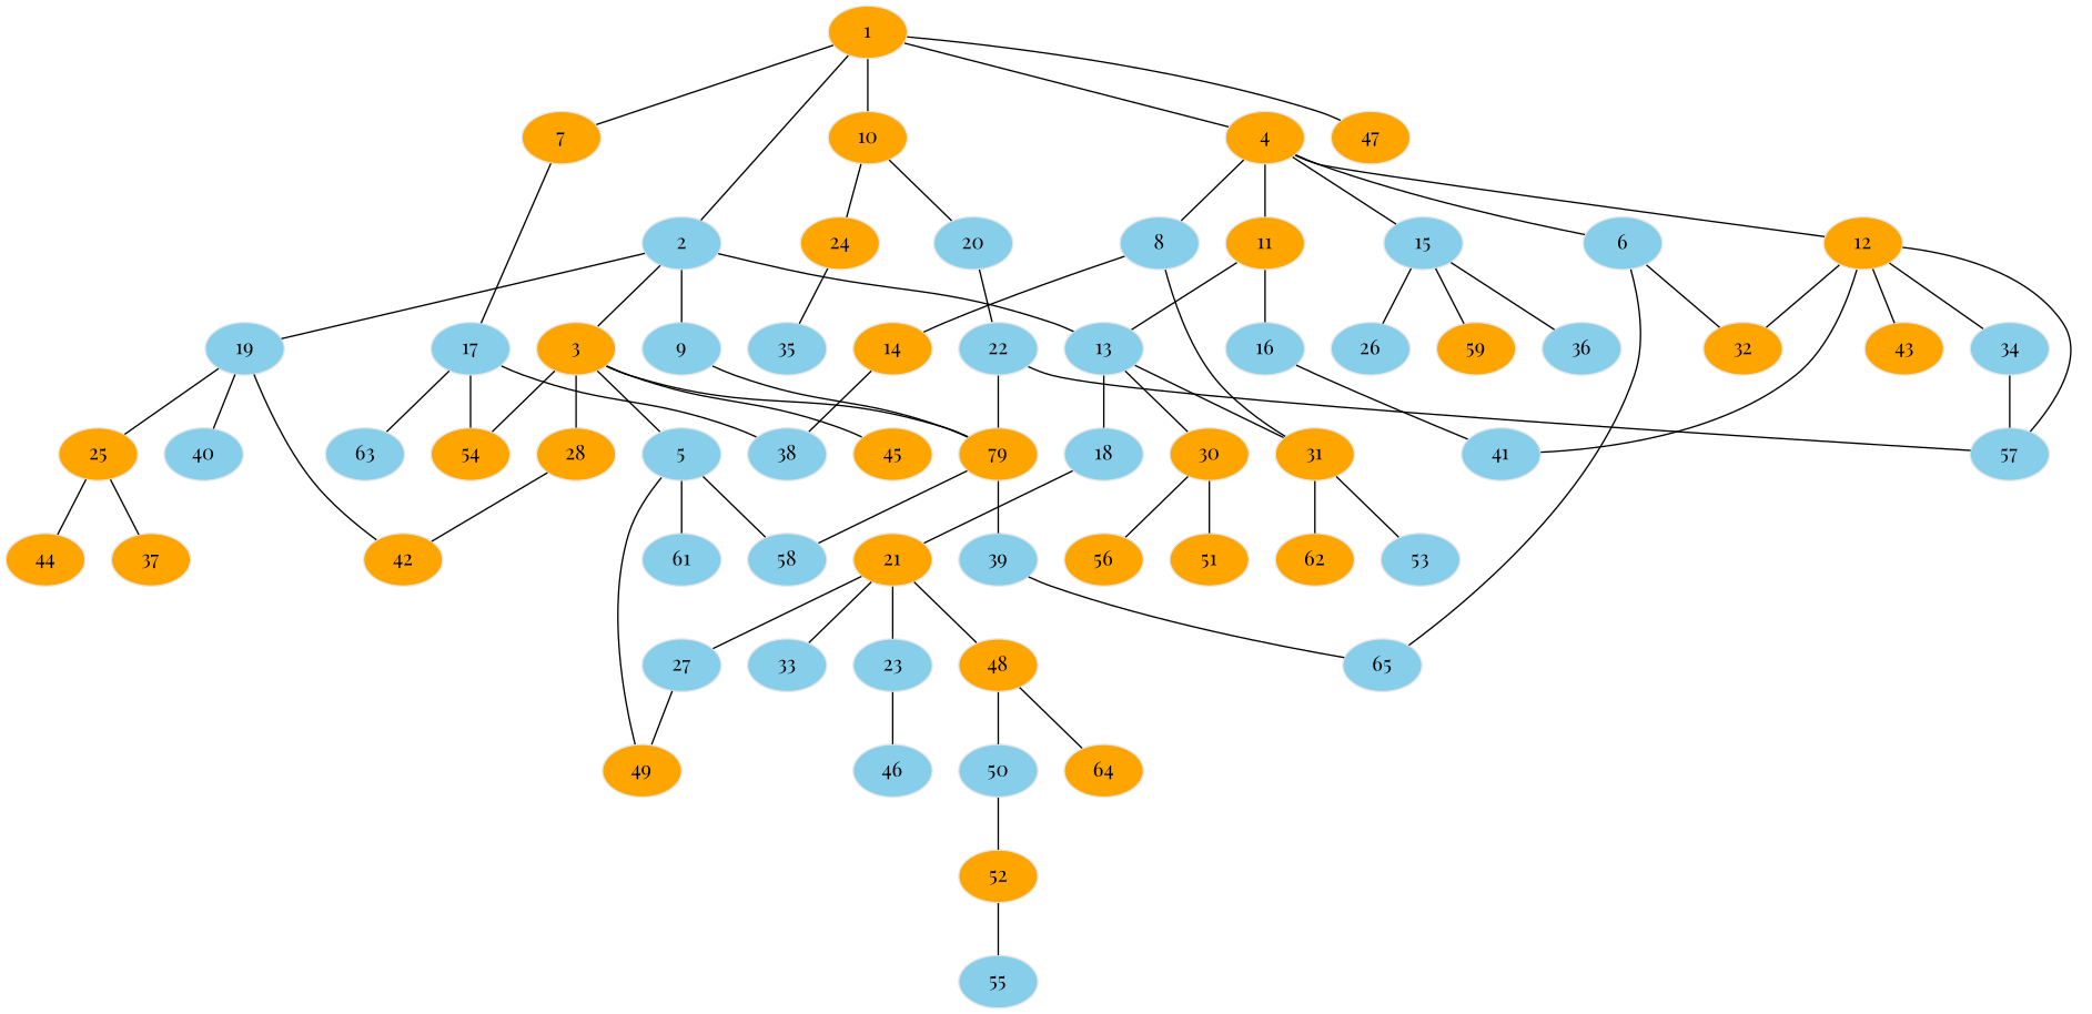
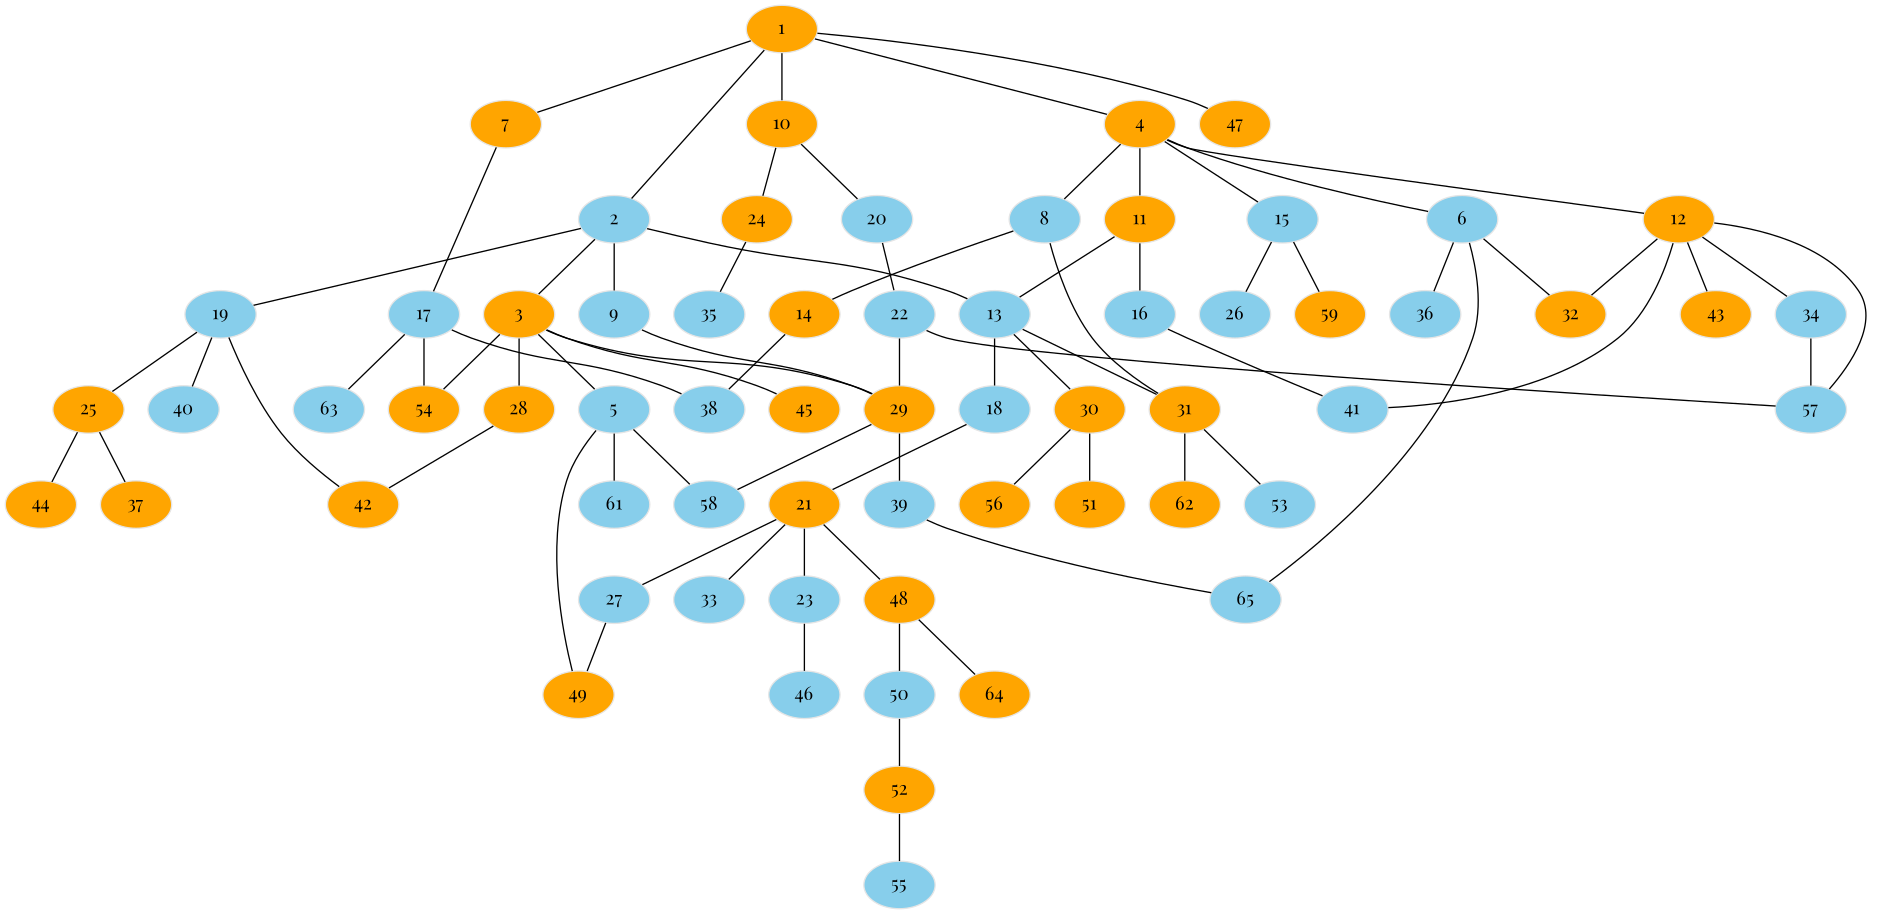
  graph {
    fontname="Playfair Display"
    node [color=gray90 fillcolor=skyblue fontname="Playfair Display" style=filled]
    edge [fontname="Playfair Display"]
    1 [fillcolor=orange]
    2
    4 [fillcolor=orange]
    7 [fillcolor=orange]
    10 [fillcolor=orange]
    47 [fillcolor=orange]
    3 [fillcolor=orange]
    13
    19
    9
    6
    8
    11 [fillcolor=orange]
    12 [fillcolor=orange]
    15
    17
    20
    24 [fillcolor=orange]
    5
    28 [fillcolor=orange]
-   29 [fillcolor=orange label=79]
+   29 [fillcolor=orange]
    45 [fillcolor=orange]
    54 [fillcolor=orange]
    31 [fillcolor=orange]
    18
    30 [fillcolor=orange]
    25 [fillcolor=orange]
    40
    42 [fillcolor=orange]
    49 [fillcolor=orange]
    58
    61
    39
    32 [fillcolor=orange]
    36
    65
    14 [fillcolor=orange]
    16
    34
    41
    43 [fillcolor=orange]
    57
    26
    59 [fillcolor=orange]
    38
    63
    53
    62 [fillcolor=orange]
    22
    35
    21 [fillcolor=orange]
    51 [fillcolor=orange]
    56 [fillcolor=orange]
    23
    27
    33
    48 [fillcolor=orange]
    37 [fillcolor=orange]
    44 [fillcolor=orange]
    46
    50
    64 [fillcolor=orange]
    52 [fillcolor=orange]
    55
    1 -- 2
    1 -- 4
    1 -- 7
    1 -- 10
    1 -- 47
    2 -- 3
    2 -- 13
    2 -- 19
    2 -- 9
    4 -- 6
    4 -- 8
    4 -- 11
    4 -- 12
    4 -- 15
    7 -- 17
    10 -- 20
    10 -- 24
    3 -- 5
    3 -- 28
    3 -- 29
    3 -- 45
    3 -- 54
    13 -- 31
    13 -- 18
    13 -- 30
    19 -- 25
    19 -- 40
    19 -- 42
    9 -- 29
    6 -- 32
-   15 -- 36
+   6 -- 36
    6 -- 65
    8 -- 31
    8 -- 14
    11 -- 13
    11 -- 16
    12 -- 32
    12 -- 34
    12 -- 41
    12 -- 43
    12 -- 57
    15 -- 26
    15 -- 59
    17 -- 54
    17 -- 38
    17 -- 63
    20 -- 22
    24 -- 35
    5 -- 49
    5 -- 58
    5 -- 61
    28 -- 42
    29 -- 58
    29 -- 39
    31 -- 53
    31 -- 62
    18 -- 21
    30 -- 51
    30 -- 56
    25 -- 37
    25 -- 44
    39 -- 65
    14 -- 38
    16 -- 41
    34 -- 57
    22 -- 29
    22 -- 57
    21 -- 23
    21 -- 27
    21 -- 33
    21 -- 48
    23 -- 46
    27 -- 49
    48 -- 50
    48 -- 64
    50 -- 52
    52 -- 55
  }
